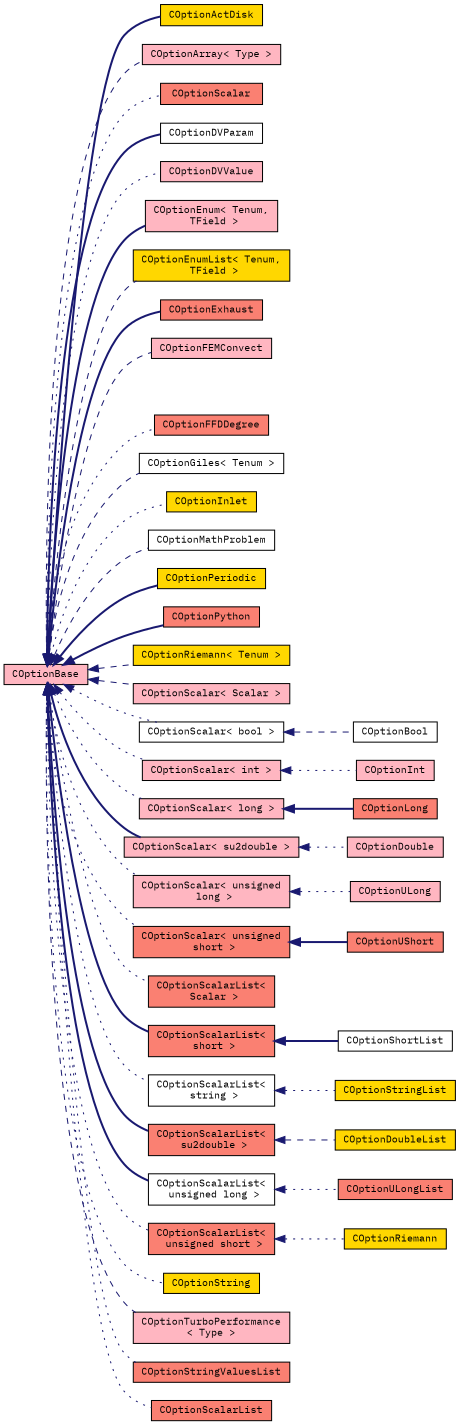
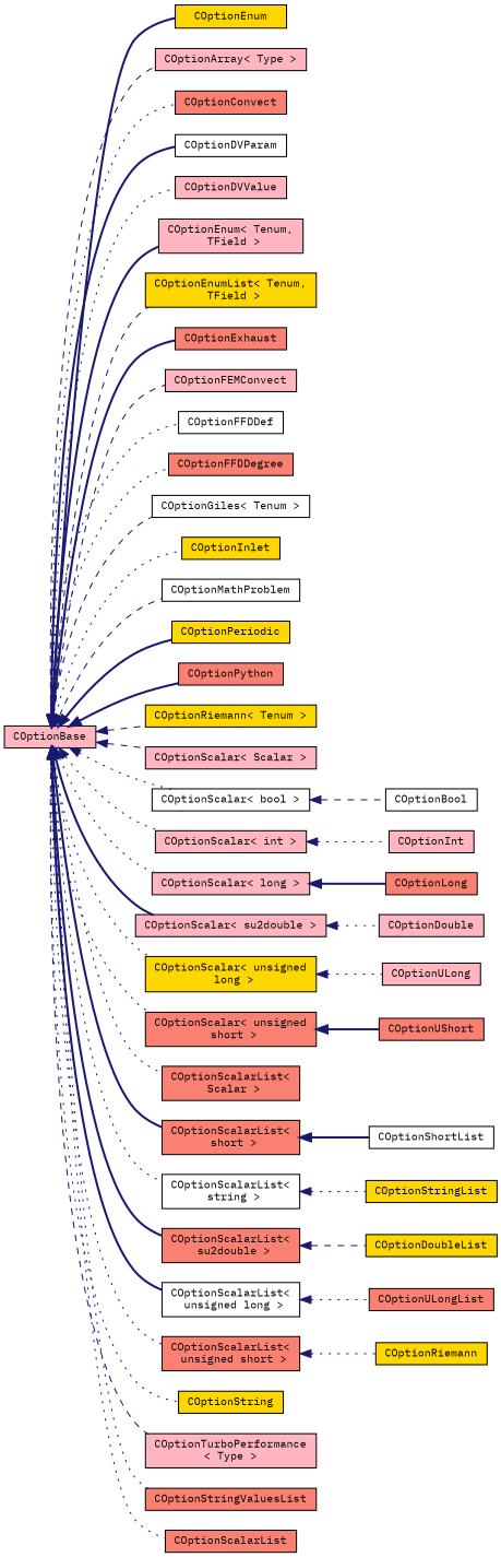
  digraph {
    fontname="IBM Plex Mono"
    rankdir=LR
    node [color=black fillcolor=lightpink fontname="IBM Plex Mono" fontsize=10 shape=record style=filled]
    edge [color=midnightblue dir=back fontname="IBM Plex Mono" fontsize=10 labelfontname=Helvetica labelfontsize=10 style=dotted]
    n1 [height=0.2 label=COptionBase width=0.4]
-   n2 [fillcolor=gold height=0.2 label=COptionActDisk width=0.4]
+   n2 [fillcolor=gold height=0.2 label=COptionEnum width=0.4]
    n3 [height=0.2 label="COptionArray\< Type \>" width=0.4]
-   n4 [fillcolor=salmon height=0.2 label=COptionScalar width=0.4]
+   n4 [fillcolor=salmon height=0.2 label=COptionConvect width=0.4]
    n5 [fillcolor=white height=0.2 label=COptionDVParam width=0.4]
    n6 [height=0.2 label=COptionDVValue width=0.4]
    n7 [height=0.2 label="COptionEnum\< Tenum,\l TField \>" width=0.4]
    n8 [fillcolor=gold height=0.2 label="COptionEnumList\< Tenum,\l TField \>" width=0.4]
    n9 [fillcolor=salmon height=0.2 label=COptionExhaust width=0.4]
    n10 [height=0.2 label=COptionFEMConvect width=0.4]
+   n11 [fillcolor=white height=0.2 label=COptionFFDDef width=0.4]
    n12 [fillcolor=salmon height=0.2 label=COptionFFDDegree width=0.4]
    n13 [fillcolor=white height=0.2 label="COptionGiles\< Tenum \>" width=0.4]
    n14 [fillcolor=gold height=0.2 label=COptionInlet width=0.4]
    n15 [fillcolor=white height=0.2 label=COptionMathProblem width=0.4]
    n16 [fillcolor=gold height=0.2 label=COptionPeriodic width=0.4]
    n17 [fillcolor=salmon height=0.2 label=COptionPython width=0.4]
    n18 [fillcolor=gold height=0.2 label="COptionRiemann\< Tenum \>" width=0.4]
    n19 [height=0.2 label="COptionScalar\< Scalar \>" width=0.4]
    n20 [fillcolor=white height=0.2 label="COptionScalar\< bool \>" width=0.4]
    n21 [height=0.2 label="COptionScalar\< int \>" width=0.4]
    n22 [height=0.2 label="COptionScalar\< long \>" width=0.4]
    n23 [height=0.2 label="COptionScalar\< su2double \>" width=0.4]
-   n24 [height=0.2 label="COptionScalar\< unsigned\l long \>" width=0.4]
+   n24 [fillcolor=gold height=0.2 label="COptionScalar\< unsigned\l long \>" width=0.4]
    n25 [fillcolor=salmon height=0.2 label="COptionScalar\< unsigned\l short \>" width=0.4]
    n26 [fillcolor=salmon height=0.2 label="COptionScalarList\<\l Scalar \>" width=0.4]
    n27 [fillcolor=salmon height=0.2 label="COptionScalarList\<\l short \>" width=0.4]
    n28 [fillcolor=white height=0.2 label="COptionScalarList\<\l string \>" width=0.4]
    n29 [fillcolor=salmon height=0.2 label="COptionScalarList\<\l su2double \>" width=0.4]
    n30 [fillcolor=white height=0.2 label="COptionScalarList\<\l unsigned long \>" width=0.4]
    n31 [fillcolor=salmon height=0.2 label="COptionScalarList\<\l unsigned short \>" width=0.4]
    n32 [fillcolor=gold height=0.2 label=COptionString width=0.4]
    n33 [height=0.2 label="COptionTurboPerformance\l\< Type \>" width=0.4]
    n34 [fillcolor=salmon height=0.2 label=COptionStringValuesList width=0.4]
    n35 [fillcolor=salmon height=0.2 label=COptionScalarList width=0.4]
    n36 [fillcolor=white height=0.2 label=COptionBool width=0.4]
    n37 [height=0.2 label=COptionInt width=0.4]
    n38 [fillcolor=salmon height=0.2 label=COptionLong width=0.4]
    n39 [height=0.2 label=COptionDouble width=0.4]
    n40 [height=0.2 label=COptionULong width=0.4]
    n41 [fillcolor=salmon height=0.2 label=COptionUShort width=0.4]
    n42 [fillcolor=white height=0.2 label=COptionShortList width=0.4]
    n43 [fillcolor=gold height=0.2 label=COptionStringList width=0.4]
    n44 [fillcolor=gold height=0.2 label=COptionDoubleList width=0.4]
    n45 [fillcolor=salmon height=0.2 label=COptionULongList width=0.4]
    n46 [fillcolor=gold height=0.2 label=COptionRiemann width=0.4]
    n1 -> n2 [style=bold]
    n1 -> n3 [style=dashed]
    n1 -> n4
    n1 -> n5 [style=bold]
    n1 -> n6
    n1 -> n7 [style=bold]
    n1 -> n8 [style=dashed]
    n1 -> n9 [style=bold]
    n1 -> n10 [style=dashed]
+   n1 -> n11
    n1 -> n12
    n1 -> n13 [style=dashed]
    n1 -> n14
    n1 -> n15 [style=dashed]
    n1 -> n16 [style=bold]
    n1 -> n17 [style=bold]
    n1 -> n18 [style=dashed]
    n1 -> n19 [style=dashed]
    n1 -> n20
    n1 -> n21
    n1 -> n22
    n1 -> n23 [style=bold]
    n1 -> n24
    n1 -> n25
    n1 -> n26
    n1 -> n27 [style=bold]
    n1 -> n28
    n1 -> n29 [style=bold]
    n1 -> n30 [style=bold]
    n1 -> n31
    n1 -> n32
    n1 -> n33 [style=dashed]
    n1 -> n34
    n1 -> n35
    n20 -> n36 [style=dashed]
    n21 -> n37
    n22 -> n38 [style=bold]
    n23 -> n39
    n24 -> n40
    n25 -> n41 [style=bold]
    n27 -> n42 [style=bold]
    n28 -> n43
    n29 -> n44 [style=dashed]
    n30 -> n45
    n31 -> n46
  }
